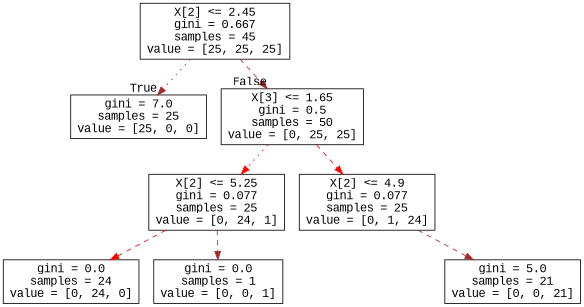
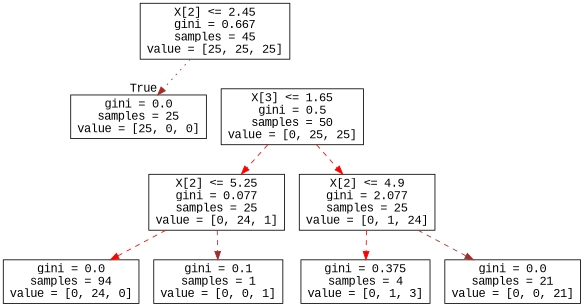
  digraph {
    fontname="Liberation Mono"
    node [fontname="Liberation Mono" shape=box]
    edge [color=brown fontname="Liberation Mono" style=dashed]
    n1 [label="X[2] <= 2.45\ngini = 0.667\nsamples = 45\nvalue = [25, 25, 25]"]
-   n2 [label="gini = 7.0\nsamples = 25\nvalue = [25, 0, 0]"]
+   n2 [label="gini = 0.0\nsamples = 25\nvalue = [25, 0, 0]"]
    n3 [label="X[3] <= 1.65\ngini = 0.5\nsamples = 50\nvalue = [0, 25, 25]"]
    n4 [label="X[2] <= 5.25\ngini = 0.077\nsamples = 25\nvalue = [0, 24, 1]"]
-   n5 [label="X[2] <= 4.9\ngini = 0.077\nsamples = 25\nvalue = [0, 1, 24]"]
-   n6 [label="gini = 0.0\nsamples = 24\nvalue = [0, 24, 0]"]
-   n7 [label="gini = 0.0\nsamples = 1\nvalue = [0, 0, 1]"]
-   n9 [label="gini = 5.0\nsamples = 21\nvalue = [0, 0, 21]"]
+   n5 [label="X[2] <= 4.9\ngini = 2.077\nsamples = 25\nvalue = [0, 1, 24]"]
+   n6 [label="gini = 0.0\nsamples = 94\nvalue = [0, 24, 0]"]
+   n7 [label="gini = 0.1\nsamples = 1\nvalue = [0, 0, 1]"]
+   n8 [label="gini = 0.375\nsamples = 4\nvalue = [0, 1, 3]"]
+   n9 [label="gini = 0.0\nsamples = 21\nvalue = [0, 0, 21]"]
    n1 -> n2 [headlabel=True labelangle=45 labeldistance=2.5 style=dotted]
-   n1 -> n3 [headlabel=False labelangle=-45 labeldistance=2.5]
-   n3 -> n4 [color=red style=dotted]
+   n3 -> n4 [color=red]
    n3 -> n5 [color=red]
    n4 -> n6 [color=red]
    n4 -> n7
+   n5 -> n8 [color=red]
    n5 -> n9
  }
